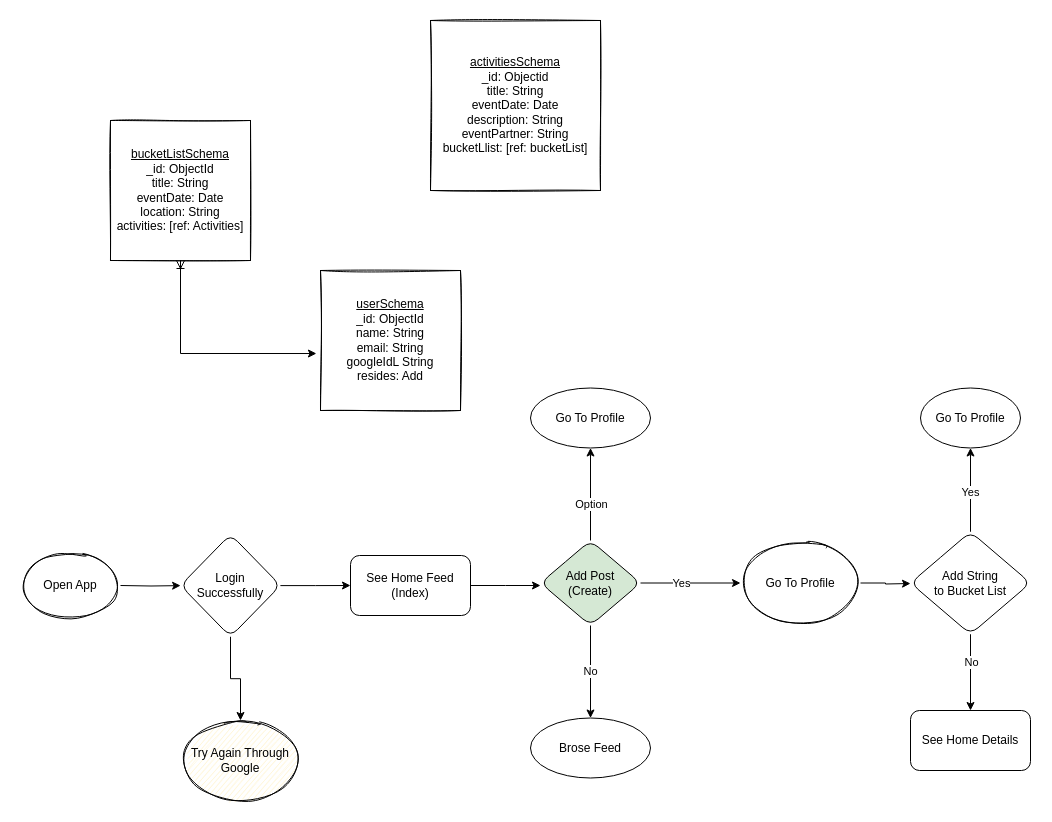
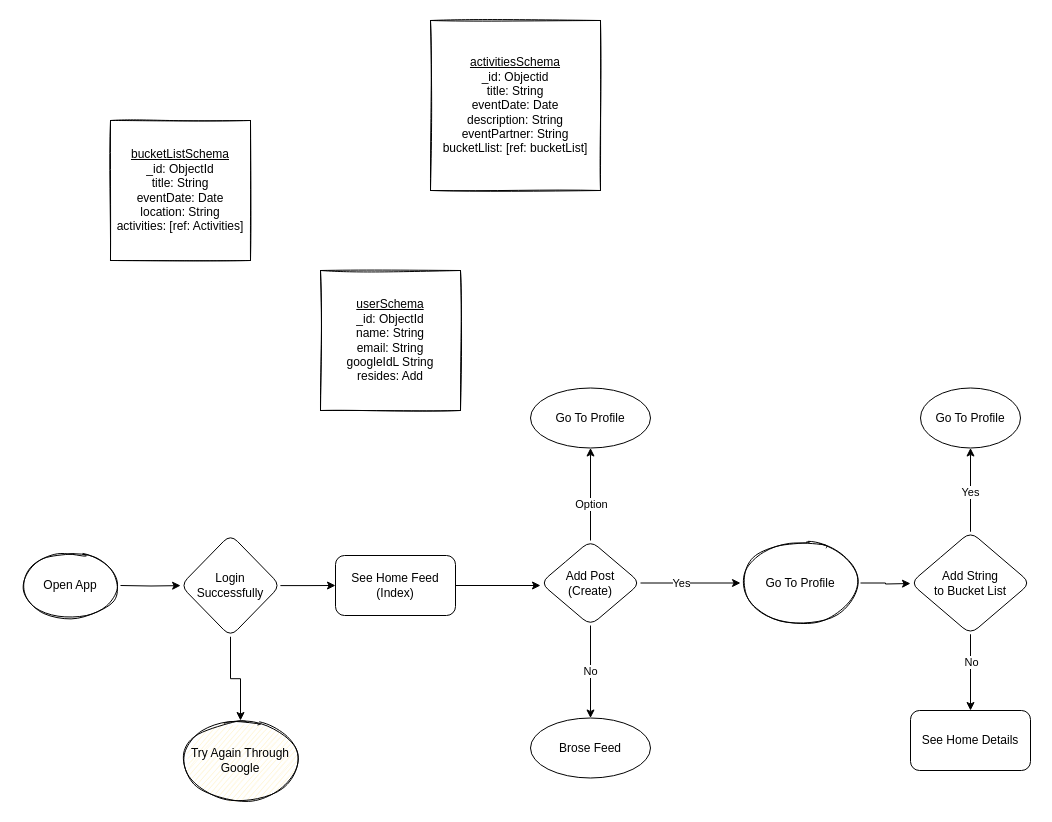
  <mxCell id="0" />
  <mxCell id="1" parent="0" />
  <mxCell id="2" value="" style="edgeStyle=orthogonalEdgeStyle;rounded=0;orthogonalLoop=1;jettySize=auto;html=1;" edge="1" parent="1" target="5"><mxGeometry relative="1" as="geometry"><mxPoint x="120" y="585" as="sourcePoint" /></mxGeometry></mxCell>
  <mxCell id="3" value="" style="edgeStyle=orthogonalEdgeStyle;rounded=0;orthogonalLoop=1;jettySize=auto;html=1;" edge="1" parent="1" source="5" target="7"><mxGeometry relative="1" as="geometry" /></mxCell>
  <mxCell id="4" style="edgeStyle=orthogonalEdgeStyle;rounded=0;orthogonalLoop=1;jettySize=auto;html=1;entryX=0.5;entryY=0;entryDx=0;entryDy=0;" edge="1" parent="1" source="5" target="9"><mxGeometry relative="1" as="geometry" /></mxCell>
  <mxCell id="5" value="Login Successfully" style="rhombus;whiteSpace=wrap;html=1;rounded=1;" vertex="1" parent="1"><mxGeometry x="180" y="533.75" width="100" height="102.5" as="geometry" /></mxCell>
  <mxCell id="6" value="" style="edgeStyle=orthogonalEdgeStyle;rounded=0;orthogonalLoop=1;jettySize=auto;html=1;" edge="1" parent="1" source="7"><mxGeometry relative="1" as="geometry"><mxPoint x="540" y="585" as="targetPoint" /></mxGeometry></mxCell>
- <mxCell id="7" value="See Home Feed (Index)" style="whiteSpace=wrap;html=1;rounded=1;" vertex="1" parent="1"><mxGeometry x="350" y="555" width="120" height="60" as="geometry" /></mxCell>
+ <mxCell id="7" value="See Home Feed (Index)" style="whiteSpace=wrap;html=1;rounded=1;" vertex="1" parent="1"><mxGeometry x="335" y="555" width="120" height="60" as="geometry" /></mxCell>
  <mxCell id="8" value="Open App" style="ellipse;whiteSpace=wrap;html=1;shadow=0;glass=0;sketch=1;" vertex="1" parent="1"><mxGeometry x="20" y="552.5" width="100" height="65" as="geometry" /></mxCell>
  <mxCell id="9" value="Try Again Through Google" style="ellipse;whiteSpace=wrap;html=1;shadow=0;glass=0;sketch=1;fillColor=#fff2cc;" vertex="1" parent="1"><mxGeometry x="180" y="720" width="120" height="80" as="geometry" /></mxCell>
  <mxCell id="10" value="" style="edgeStyle=orthogonalEdgeStyle;rounded=0;orthogonalLoop=1;jettySize=auto;html=1;" edge="1" parent="1" source="15" target="16"><mxGeometry relative="1" as="geometry" /></mxCell>
  <mxCell id="11" value="Option" style="edgeLabel;html=1;align=center;verticalAlign=middle;resizable=0;points=[];" vertex="1" connectable="0" parent="10"><mxGeometry x="-0.2" relative="1" as="geometry"><mxPoint as="offset" /></mxGeometry></mxCell>
  <mxCell id="12" value="No" style="edgeStyle=orthogonalEdgeStyle;rounded=0;orthogonalLoop=1;jettySize=auto;html=1;" edge="1" parent="1" source="15" target="17"><mxGeometry relative="1" as="geometry" /></mxCell>
  <mxCell id="13" style="edgeStyle=orthogonalEdgeStyle;rounded=0;orthogonalLoop=1;jettySize=auto;html=1;" edge="1" parent="1" source="15" target="19"><mxGeometry relative="1" as="geometry"><mxPoint x="730" y="860" as="targetPoint" /></mxGeometry></mxCell>
  <mxCell id="14" value="Yes" style="edgeLabel;html=1;align=center;verticalAlign=middle;resizable=0;points=[];" vertex="1" connectable="0" parent="13"><mxGeometry x="-0.682" y="-1" relative="1" as="geometry"><mxPoint x="24" y="-1" as="offset" /></mxGeometry></mxCell>
- <mxCell id="15" value="Add Post&lt;br&gt;(Create)" style="rhombus;whiteSpace=wrap;html=1;rounded=1;fillColor=#d5e8d4;" vertex="1" parent="1"><mxGeometry x="540" y="540" width="100" height="85" as="geometry" /></mxCell>
+ <mxCell id="15" value="Add Post&lt;br&gt;(Create)" style="rhombus;whiteSpace=wrap;html=1;rounded=1;" vertex="1" parent="1"><mxGeometry x="540" y="540" width="100" height="85" as="geometry" /></mxCell>
  <mxCell id="16" value="Go To Profile" style="ellipse;whiteSpace=wrap;html=1;rounded=1;" vertex="1" parent="1"><mxGeometry x="530" y="387.5" width="120" height="60" as="geometry" /></mxCell>
  <mxCell id="17" value="Brose Feed" style="ellipse;whiteSpace=wrap;html=1;rounded=1;" vertex="1" parent="1"><mxGeometry x="530" y="717.5" width="120" height="60" as="geometry" /></mxCell>
  <mxCell id="18" style="edgeStyle=orthogonalEdgeStyle;rounded=0;orthogonalLoop=1;jettySize=auto;html=1;exitX=1;exitY=0.5;exitDx=0;exitDy=0;" edge="1" parent="1" source="19"><mxGeometry relative="1" as="geometry"><mxPoint x="910" y="583" as="targetPoint" /></mxGeometry></mxCell>
  <mxCell id="19" value="Go To Profile" style="ellipse;whiteSpace=wrap;html=1;shadow=0;glass=0;sketch=1;" vertex="1" parent="1"><mxGeometry x="740" y="542.5" width="120" height="80" as="geometry" /></mxCell>
  <mxCell id="20" value="" style="edgeStyle=orthogonalEdgeStyle;rounded=0;orthogonalLoop=1;jettySize=auto;html=1;" edge="1" parent="1" source="24" target="25"><mxGeometry relative="1" as="geometry" /></mxCell>
  <mxCell id="21" value="Yes" style="edgeLabel;html=1;align=center;verticalAlign=middle;resizable=0;points=[];" vertex="1" connectable="0" parent="20"><mxGeometry x="-0.039" y="1" relative="1" as="geometry"><mxPoint as="offset" /></mxGeometry></mxCell>
  <mxCell id="22" value="" style="edgeStyle=orthogonalEdgeStyle;rounded=0;orthogonalLoop=1;jettySize=auto;html=1;" edge="1" parent="1" source="24" target="26"><mxGeometry relative="1" as="geometry" /></mxCell>
  <mxCell id="23" value="No" style="edgeLabel;html=1;align=center;verticalAlign=middle;resizable=0;points=[];" vertex="1" connectable="0" parent="22"><mxGeometry x="-0.259" relative="1" as="geometry"><mxPoint as="offset" /></mxGeometry></mxCell>
  <mxCell id="24" value="Add String&lt;br&gt;to Bucket List" style="rhombus;whiteSpace=wrap;html=1;rounded=1;" vertex="1" parent="1"><mxGeometry x="910" y="531.25" width="120" height="102.5" as="geometry" /></mxCell>
  <mxCell id="25" value="Go To Profile" style="ellipse;whiteSpace=wrap;html=1;rounded=1;" vertex="1" parent="1"><mxGeometry x="920" y="387.5" width="100" height="60" as="geometry" /></mxCell>
  <mxCell id="26" value="See Home Details" style="whiteSpace=wrap;html=1;rounded=1;" vertex="1" parent="1"><mxGeometry x="910" y="710" width="120" height="60" as="geometry" /></mxCell>
- <mxCell id="27" style="edgeStyle=orthogonalEdgeStyle;rounded=0;orthogonalLoop=1;jettySize=auto;html=1;exitX=0.5;exitY=1;exitDx=0;exitDy=0;verticalAlign=middle;horizontal=0;startArrow=ERoneToMany;startFill=0;entryX=-0.029;entryY=0.593;entryDx=0;entryDy=0;entryPerimeter=0;" edge="1" parent="1" source="28" target="29"><mxGeometry relative="1" as="geometry"><mxPoint x="310" y="353" as="targetPoint" /><Array as="points"><mxPoint x="180" y="353" /></Array></mxGeometry></mxCell>
  <mxCell id="28" value="&lt;u&gt;bucketListSchema&lt;/u&gt;&lt;br&gt;_id: ObjectId&lt;br&gt;title: String&lt;br&gt;eventDate: Date&lt;br&gt;location: String&lt;br&gt;activities: [ref: Activities]" style="whiteSpace=wrap;html=1;aspect=fixed;shadow=0;glass=0;sketch=1;" vertex="1" parent="1"><mxGeometry x="110" y="120" width="140" height="140" as="geometry" /></mxCell>
  <mxCell id="29" value="&lt;u&gt;userSchema&lt;/u&gt;&lt;br&gt;_id: ObjectId&lt;br&gt;name: String&lt;br&gt;email: String&lt;br&gt;googleIdL String&lt;br&gt;resides: Add" style="whiteSpace=wrap;html=1;aspect=fixed;shadow=0;glass=0;sketch=1;" vertex="1" parent="1"><mxGeometry x="320" y="270" width="140" height="140" as="geometry" /></mxCell>
  <mxCell id="30" value="&lt;u&gt;activitiesSchema&lt;/u&gt;&lt;br&gt;_id: Objectid&lt;br&gt;title: String&lt;br&gt;eventDate: Date&lt;br&gt;description: String&lt;br&gt;eventPartner: String&lt;br&gt;bucketLlist: [ref: bucketList]" style="whiteSpace=wrap;html=1;aspect=fixed;shadow=0;glass=0;sketch=1;" vertex="1" parent="1"><mxGeometry x="430" y="20" width="170" height="170" as="geometry" /></mxCell>
